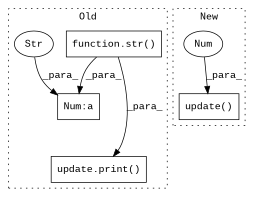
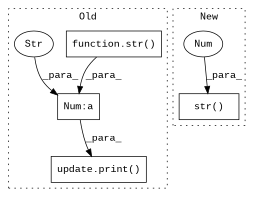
  digraph {
    fontname="Liberation Mono"
    node [a=75 fontname="Liberation Mono" l=1 shape=box]
    edge [fontname="Liberation Mono"]
    n1 [l="4,1" label="function.str()" s="8220,8239"]
    n2 [a=82 label="Num:a" s=8219]
    n3 [a=66 l=7 label=Str s=8212 shape=ellipse]
    n4 [l="6,1" label="update.print()" s="8206,8240"]
-   n5 [l="25,1" label="update()" s="7921,7947"]
+   n5 [l="25,1" label="str()" s="7921,7947"]
    n6 [a=76 label=Num s=7946 shape=ellipse]
    subgraph cluster_1 {
      label=Old
      style=dotted
      n1
      n2
      n3
      n4
    }
    subgraph cluster_2 {
      label=New
      style=dotted
      n5
      n6
    }
    n1 -> n2 [label=_para_]
-   n1 -> n4 [label=_para_]
+   n2 -> n4 [label=_para_]
    n3 -> n2 [label=_para_]
    n6 -> n5 [label=_para_]
  }
